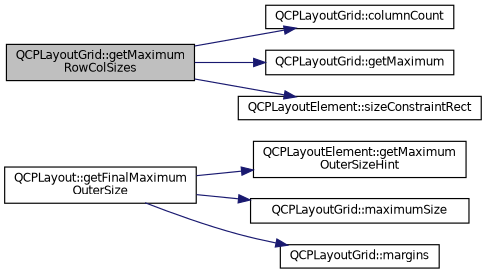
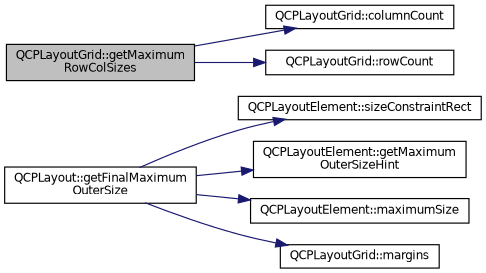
  digraph {
    rankdir=LR
    node [color=black fillcolor=white fontname=Helvetica fontsize=10 shape=record style=filled]
    edge [color=midnightblue fontname=Helvetica fontsize=10 labelfontname=Helvetica labelfontsize=10 style=solid]
    n1 [fillcolor=grey75 fontcolor=black height=0.2 label="QCPLayoutGrid::getMaximum\lRowColSizes" width=0.4]
    n2 [height=0.2 label="QCPLayoutGrid::columnCount" width=0.4]
-   n3 [height=0.2 label="QCPLayoutGrid::getMaximum" width=0.4]
+   n3 [height=0.2 label="QCPLayoutGrid::rowCount" width=0.4]
    n4 [height=0.2 label="QCPLayout::getFinalMaximum\lOuterSize" width=0.4]
    n5 [height=0.2 label="QCPLayoutElement::getMaximum\lOuterSizeHint" width=0.4]
-   n6 [height=0.2 label="QCPLayoutGrid::maximumSize" width=0.4]
+   n6 [height=0.2 label="QCPLayoutElement::maximumSize" width=0.4]
    n7 [height=0.2 label="QCPLayoutElement::sizeConstraintRect" width=0.4]
    n8 [height=0.2 label="QCPLayoutGrid::margins" width=0.4]
    n1 -> n2
    n1 -> n3
    n4 -> n5
    n4 -> n6
-   n1 -> n7
+   n4 -> n7
    n4 -> n8
  }
